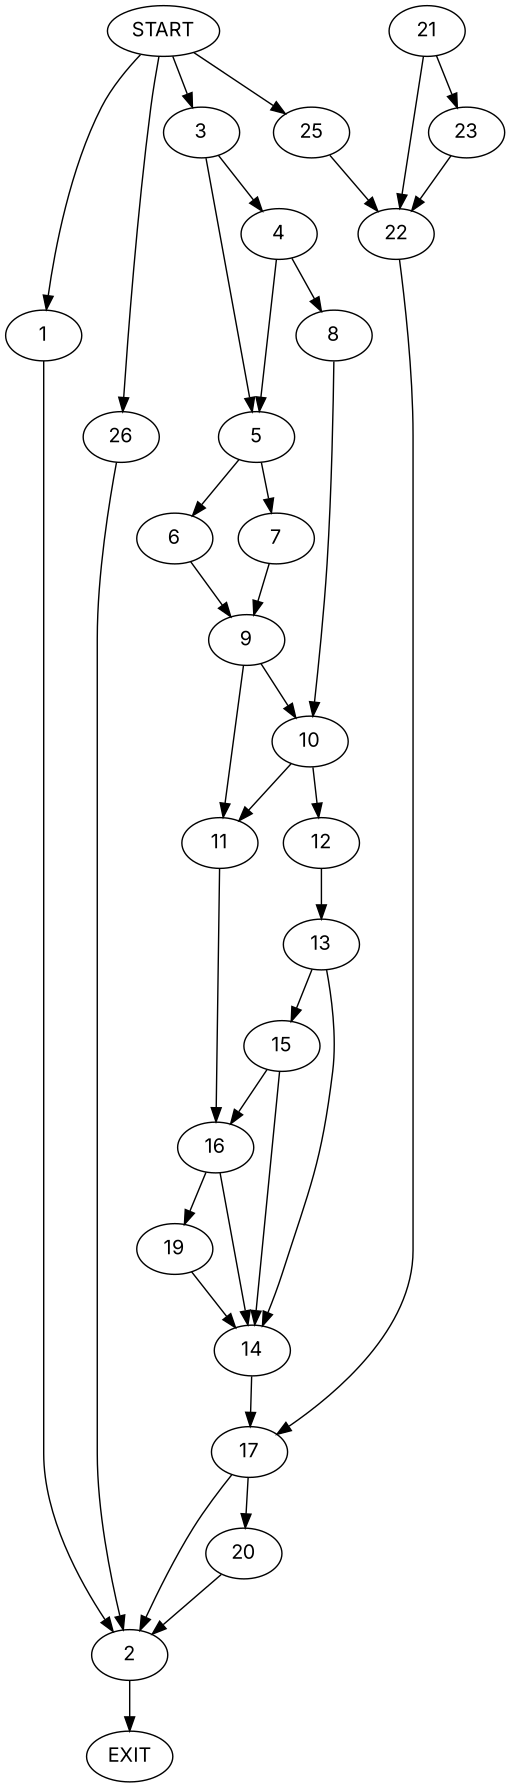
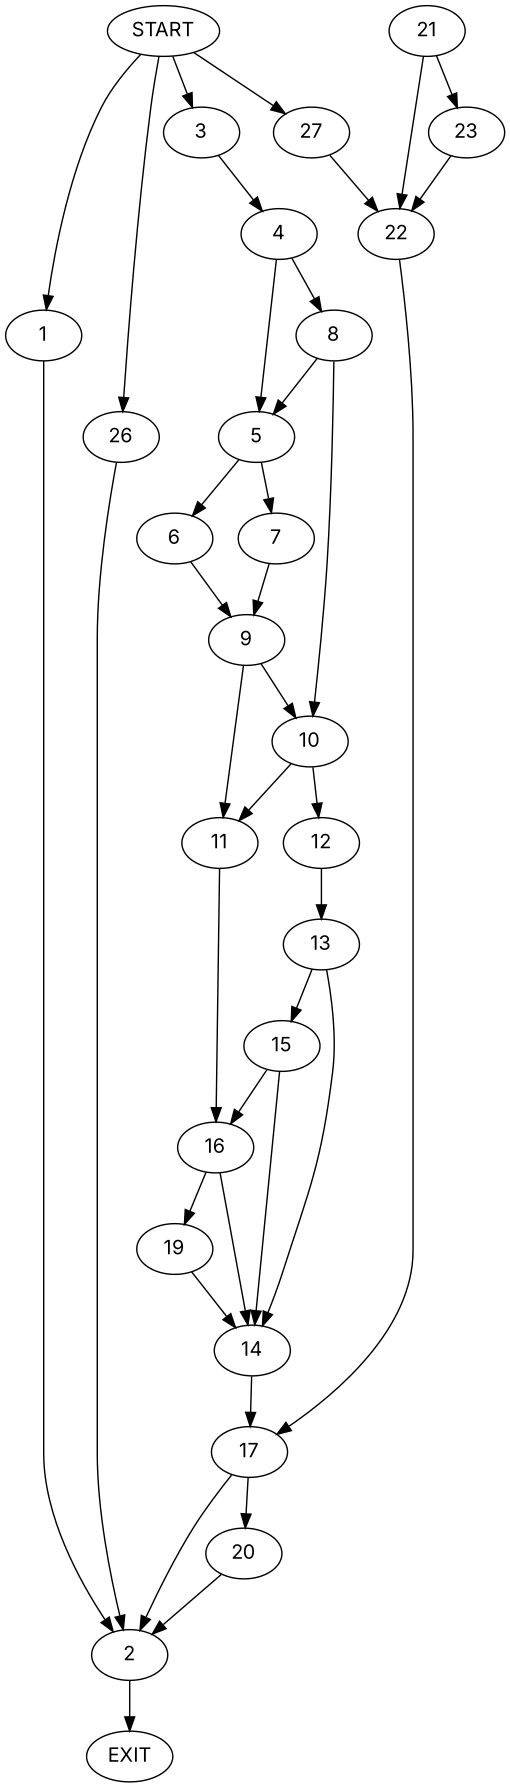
  digraph {
    fontname=Inter
    node [fontname=Inter]
    edge [fontname=Inter]
    n1 [label=START]
    1
    3
-   25
+   25 [label=27]
    26
    2
    4
    5
    22
    n10 [label=EXIT]
    8
    6
    7
    10
    9
    11
    12
    16
    13
    14
    15
    17
    20
    19
    21
    23
    n1 -> 1
    n1 -> 3
    n1 -> 25
    n1 -> 26
    1 -> 2
    3 -> 4
-   3 -> 5
+   8 -> 5
    25 -> 22
    26 -> 2
    2 -> n10
    4 -> 5
    4 -> 8
    5 -> 6
    5 -> 7
    22 -> 17
    8 -> 10
    6 -> 9
    7 -> 9
    10 -> 11
    10 -> 12
    9 -> 10
    9 -> 11
    11 -> 16
    12 -> 13
    16 -> 14
    16 -> 19
    13 -> 14
    13 -> 15
    14 -> 17
    15 -> 16
    15 -> 14
    17 -> 2
    17 -> 20
    20 -> 2
    19 -> 14
    21 -> 22
    21 -> 23
    23 -> 22
  }
